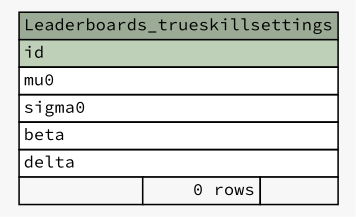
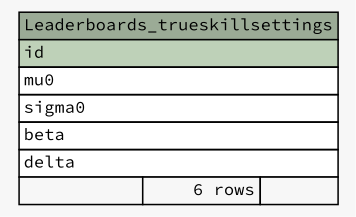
  digraph {
    bgcolor="#f7f7f7"
    fontname="Source Code Pro"
    fontsize=11
    nodesep=0.18
    rankdir=TB
    ranksep=0.46
-   n1 [fontname="Source Code Pro" fontsize=11 label=<     <TABLE BORDER="0" CELLBORDER="1" CELLSPACING="0" BGCOLOR="#ffffff">       <TR><TD COLSPAN="3" BGCOLOR="#9bab96" ALIGN="CENTER">Leaderboards_trueskillsettings</TD></TR>       <TR><TD PORT="id" COLSPAN="3" BGCOLOR="#bed1b8" ALIGN="LEFT">id</TD></TR>       <TR><TD PORT="mu0" COLSPAN="3" ALIGN="LEFT">mu0</TD></TR>       <TR><TD PORT="sigma0" COLSPAN="3" ALIGN="LEFT">sigma0</TD></TR>       <TR><TD PORT="beta" COLSPAN="3" ALIGN="LEFT">beta</TD></TR>       <TR><TD PORT="delta" COLSPAN="3" ALIGN="LEFT">delta</TD></TR>       <TR><TD ALIGN="LEFT" BGCOLOR="#f7f7f7">  </TD><TD ALIGN="RIGHT" BGCOLOR="#f7f7f7">0 rows</TD><TD ALIGN="RIGHT" BGCOLOR="#f7f7f7">  </TD></TR>     </TABLE>> shape=plaintext]
+   n1 [fontname="Source Code Pro" fontsize=11 label=<     <TABLE BORDER="0" CELLBORDER="1" CELLSPACING="0" BGCOLOR="#ffffff">       <TR><TD COLSPAN="3" BGCOLOR="#9bab96" ALIGN="CENTER">Leaderboards_trueskillsettings</TD></TR>       <TR><TD PORT="id" COLSPAN="3" BGCOLOR="#bed1b8" ALIGN="LEFT">id</TD></TR>       <TR><TD PORT="mu0" COLSPAN="3" ALIGN="LEFT">mu0</TD></TR>       <TR><TD PORT="sigma0" COLSPAN="3" ALIGN="LEFT">sigma0</TD></TR>       <TR><TD PORT="beta" COLSPAN="3" ALIGN="LEFT">beta</TD></TR>       <TR><TD PORT="delta" COLSPAN="3" ALIGN="LEFT">delta</TD></TR>       <TR><TD ALIGN="LEFT" BGCOLOR="#f7f7f7">  </TD><TD ALIGN="RIGHT" BGCOLOR="#f7f7f7">6 rows</TD><TD ALIGN="RIGHT" BGCOLOR="#f7f7f7">  </TD></TR>     </TABLE>> shape=plaintext]
  }
